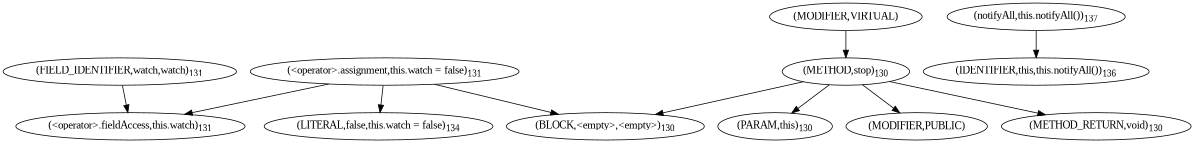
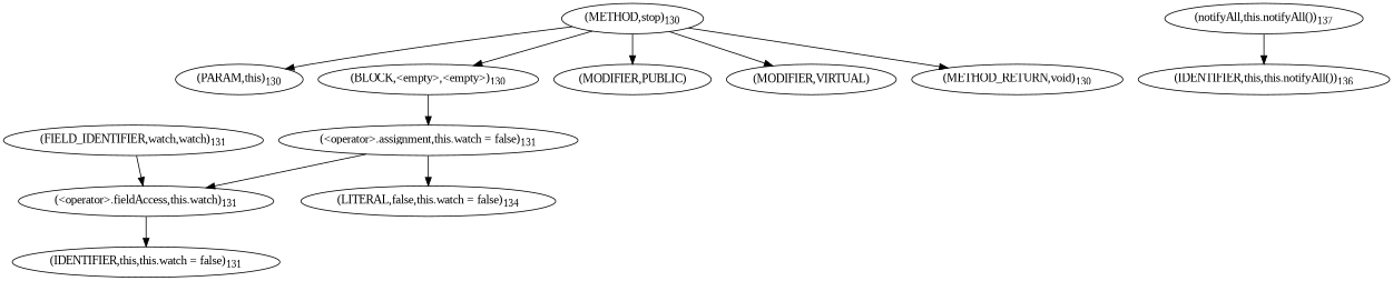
  digraph {
    fontname="Liberation Serif"
    node [fontname="Liberation Serif"]
    edge [fontname="Liberation Serif"]
    n1 [label=<(METHOD,stop)<SUB>130</SUB>>]
    n2 [label=<(PARAM,this)<SUB>130</SUB>>]
    n3 [label=<(BLOCK,&lt;empty&gt;,&lt;empty&gt;)<SUB>130</SUB>>]
    n4 [label=<(MODIFIER,PUBLIC)>]
    n5 [label=<(MODIFIER,VIRTUAL)>]
    n6 [label=<(METHOD_RETURN,void)<SUB>130</SUB>>]
    n7 [label=<(&lt;operator&gt;.assignment,this.watch = false)<SUB>131</SUB>>]
    n8 [label=<(&lt;operator&gt;.fieldAccess,this.watch)<SUB>131</SUB>>]
    n9 [label=<(LITERAL,false,this.watch = false)<SUB>134</SUB>>]
    n10 [label=<(notifyAll,this.notifyAll())<SUB>137</SUB>>]
    n11 [label=<(IDENTIFIER,this,this.notifyAll())<SUB>136</SUB>>]
+   n12 [label=<(IDENTIFIER,this,this.watch = false)<SUB>131</SUB>>]
    n13 [label=<(FIELD_IDENTIFIER,watch,watch)<SUB>131</SUB>>]
    n1 -> n2
    n1 -> n3
    n1 -> n4
-   n5 -> n1
+   n1 -> n5
    n1 -> n6
-   n7 -> n3
+   n3 -> n7
    n7 -> n8
    n7 -> n9
+   n8 -> n12
    n10 -> n11
    n13 -> n8
  }
